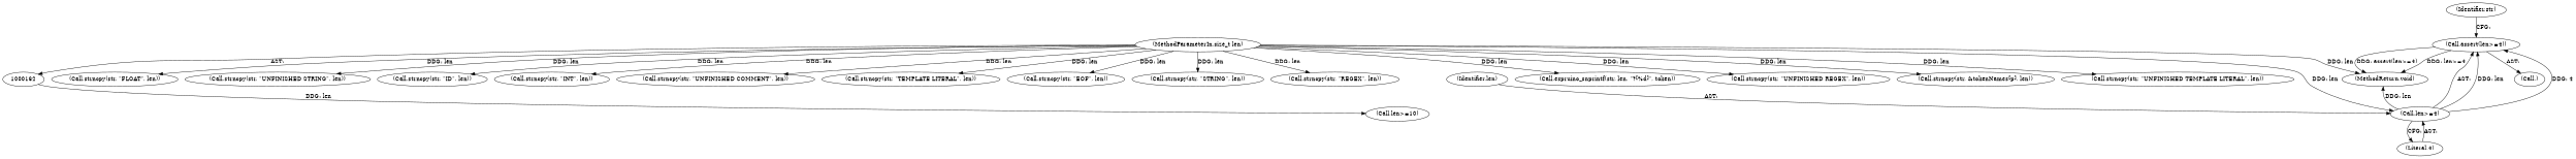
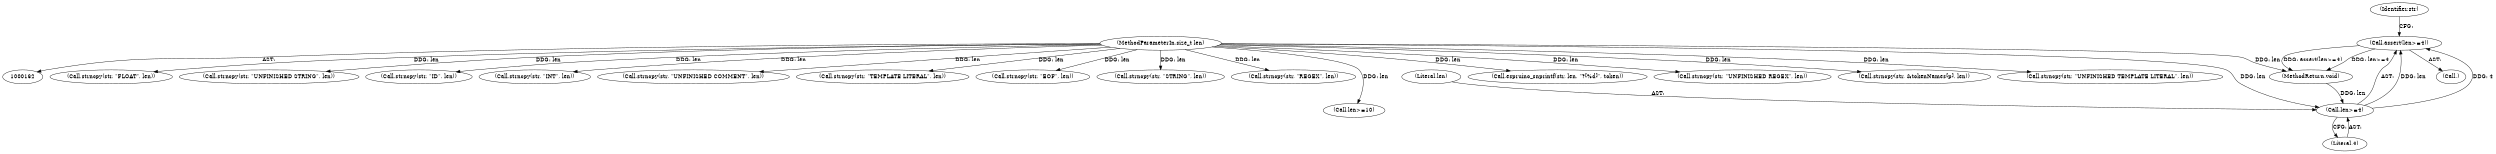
  digraph {
    n1 [label="(Call,assert(len>=4))"]
    n2 [label="(Call,)"]
    n3 [label="(MethodReturn,void)"]
    n4 [label="(Call,len>=4)"]
    n5 [label="(Literal,4)"]
    n6 [label="(MethodParameterIn,size_t len)"]
    n7 [label="(Call,espruino_snprintf(str, len, \"?[%d]\", token))"]
    n8 [label="(Call,strncpy(str, \"UNFINISHED REGEX\", len))"]
    n9 [label="(Call,strncpy(str, &tokenNames[p], len))"]
    n10 [label="(Call,strncpy(str, \"UNFINISHED TEMPLATE LITERAL\", len))"]
    n11 [label="(Call,len>=10)"]
    n12 [label="(Call,strncpy(str, \"FLOAT\", len))"]
    n13 [label="(Call,strncpy(str, \"UNFINISHED STRING\", len))"]
    n14 [label="(Call,strncpy(str, \"ID\", len))"]
    n15 [label="(Call,strncpy(str, \"INT\", len))"]
    n16 [label="(Call,strncpy(str, \"UNFINISHED COMMENT\", len))"]
    n17 [label="(Call,strncpy(str, \"TEMPLATE LITERAL\", len))"]
    n18 [label="(Call,strncpy(str, \"EOF\", len))"]
    n19 [label="(Call,strncpy(str, \"STRING\", len))"]
    n20 [label="(Call,strncpy(str, \"REGEX\", len))"]
    1000162
    n22 [label="(Identifier,str)"]
-   n23 [label="(Identifier,len)"]
+   n23 [label="(Literal,len)"]
    n1 -> n2 [label="AST: "]
    n1 -> n3 [label="DDG: assert(len>=4)"]
    n1 -> n3 [label="DDG: len>=4"]
    n4 -> n1 [label="AST: "]
    n4 -> n1 [label="DDG: len"]
    n4 -> n1 [label="DDG: 4"]
-   n4 -> n3 [label="DDG: len"]
+   n3 -> n4 [label="DDG: len"]
    n4 -> n5 [label="CFG: "]
    n5 -> n4 [label="AST: "]
    n6 -> n3 [label="DDG: len"]
    n6 -> n4 [label="DDG: len"]
    n6 -> n7 [label="DDG: len"]
    n6 -> n8 [label="DDG: len"]
    n6 -> n9 [label="DDG: len"]
    n6 -> n10 [label="DDG: len"]
-   1000162 -> n11 [label="DDG: len"]
+   n6 -> n11 [label="DDG: len"]
    n6 -> n12 [label="DDG: len"]
    n6 -> n13 [label="DDG: len"]
    n6 -> n14 [label="DDG: len"]
    n6 -> n15 [label="DDG: len"]
    n6 -> n16 [label="DDG: len"]
    n6 -> n17 [label="DDG: len"]
    n6 -> n18 [label="DDG: len"]
    n6 -> n19 [label="DDG: len"]
    n6 -> n20 [label="DDG: len"]
    n6 -> 1000162 [label="AST: "]
    n22 -> n1 [label="CFG: "]
    n23 -> n4 [label="AST: "]
  }
